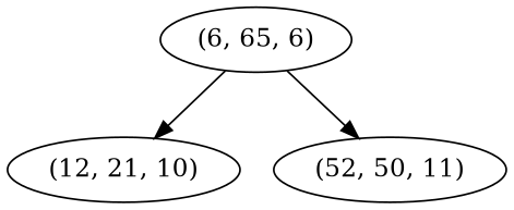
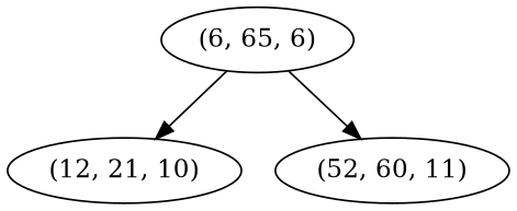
  digraph {
    "(6, 65, 6)"
    "(12, 21, 10)"
-   "(52, 60, 11)" [label="(52, 50, 11)"]
+   "(52, 60, 11)"
    "(6, 65, 6)" -> "(12, 21, 10)"
    "(6, 65, 6)" -> "(52, 60, 11)"
  }
